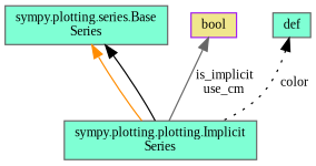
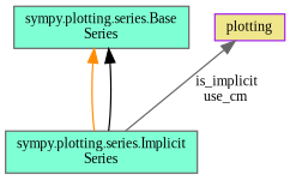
  digraph {
    fontname="Liberation Serif"
    node [color=gray40 fillcolor=aquamarine fontname="Liberation Serif" fontsize=10 shape=record style=filled]
    edge [color=black dir=back fontname="Liberation Serif" fontsize=10 labelfontname=Helvetica labelfontsize=10 style=solid]
-   n1 [fontcolor=black height=0.2 label="sympy.plotting.plotting.Implicit\lSeries" width=0.4]
+   n1 [fontcolor=black height=0.2 label="sympy.plotting.series.Implicit\lSeries" width=0.4]
    n2 [height=0.2 label="sympy.plotting.series.Base\lSeries" width=0.4]
-   n3 [color=purple fillcolor=khaki height=0.2 label=bool width=0.4]
-   n4 [height=0.2 label=def width=0.4]
+   n3 [color=purple fillcolor=khaki height=0.2 label=plotting width=0.4]
    n2 -> n1 [color=darkorange]
    n2 -> n1
    n3 -> n1 [color=gray40 label=" is_implicit\nuse_cm"]
-   n4 -> n1 [label=" color" style=dotted]
  }
